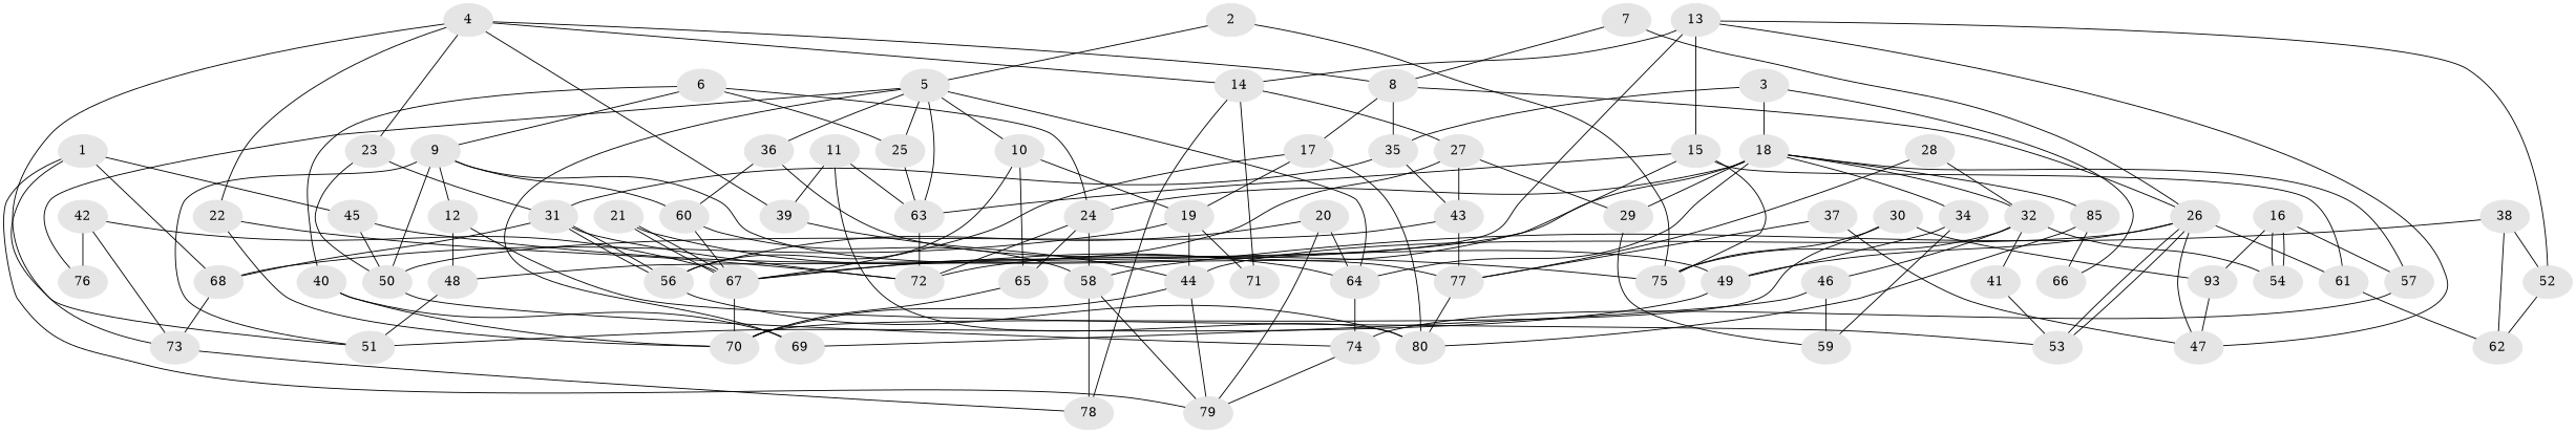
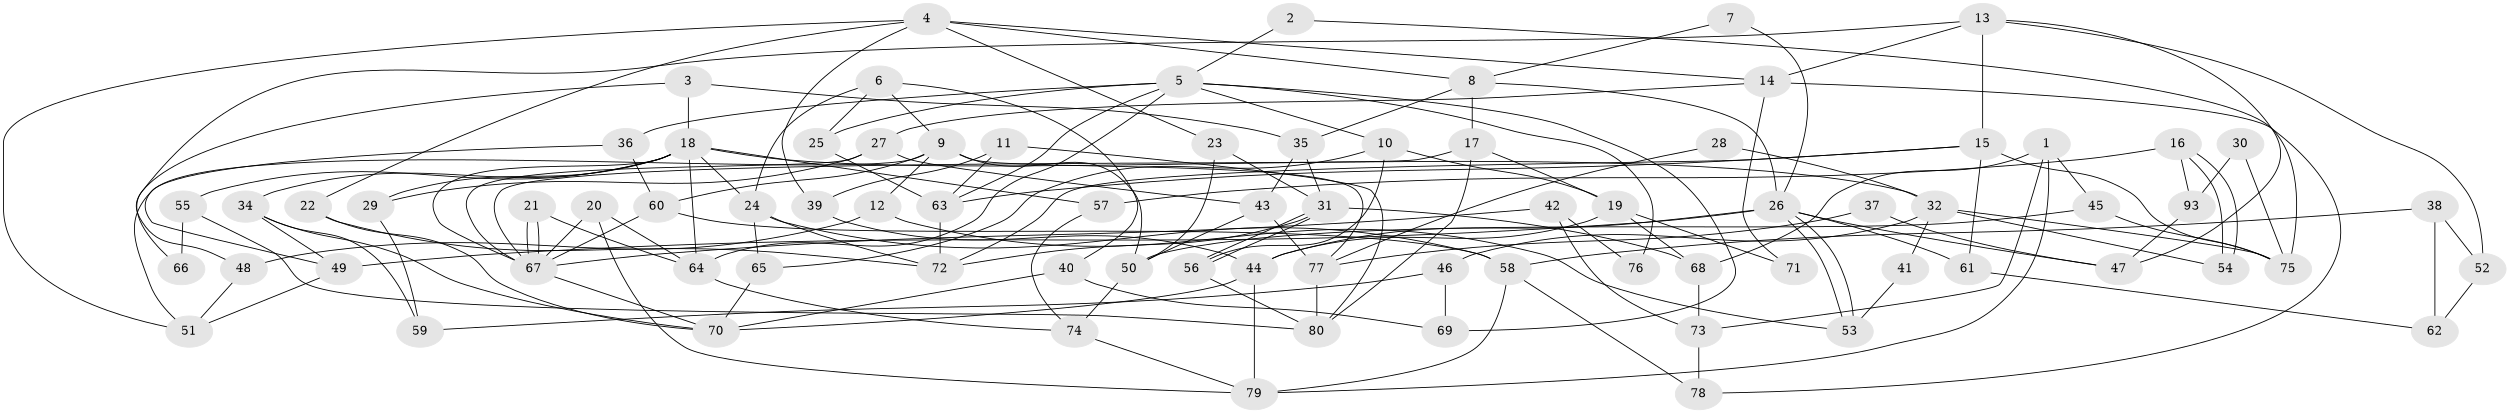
  graph {
    node [color=gray90 style=filled]
    1
    45
    68
    73
    79
    75
    50
    78
    2
    5
    10
    25
    36
    63
    64
    69
    76
    3
    18
    35
    66
    24
    67
    29
    32
    34
-   55 [label=85]
+   55
    57
    31
    43
    4
    8
    14
    22
    23
    39
    51
    26
    17
    27
    71
    72
    70
    44
    19
    56
    65
    60
    49
    74
    6
    9
    40
    12
    77
    58
    7
    53
    47
    61
    80
    48
    11
    13
    15
    52
    62
    n68 [label=93]
    16
    54
    20
    59
    41
    46
    21
    28
    30
    37
    38
    42
    1 -- 45
    1 -- 68
    1 -- 73
    1 -- 79
    45 -- 75
    45 -- 50
    68 -- 73
    73 -- 78
    50 -- 74
    2 -- 75
    2 -- 5
    5 -- 10
    5 -- 25
    5 -- 36
    5 -- 63
    5 -- 64
    5 -- 69
    5 -- 76
    10 -- 19
    10 -- 56
    10 -- 65
    25 -- 63
    36 -- 60
    36 -- 49
    63 -- 72
    64 -- 74
    3 -- 18
    3 -- 35
    3 -- 66
    18 -- 64
    18 -- 24
    18 -- 67
    18 -- 29
    18 -- 32
    18 -- 34
    18 -- 55
    18 -- 57
    35 -- 31
    35 -- 43
    24 -- 72
    24 -- 65
    24 -- 58
    67 -- 70
    29 -- 59
    32 -- 75
    32 -- 54
    32 -- 41
    32 -- 46
    34 -- 49
    34 -- 59
    55 -- 66
    55 -- 80
    57 -- 74
    31 -- 68
    31 -- 72
    31 -- 56
    31 -- 56
    43 -- 50
    43 -- 77
    4 -- 8
    4 -- 14
    4 -- 22
    4 -- 23
    4 -- 39
    4 -- 51
    8 -- 35
    8 -- 26
    8 -- 17
    14 -- 78
    14 -- 27
    14 -- 71
    22 -- 72
    22 -- 70
    23 -- 50
    23 -- 31
    39 -- 44
    26 -- 44
    26 -- 49
    26 -- 53
    26 -- 53
    26 -- 47
    26 -- 61
    17 -- 67
    17 -- 19
    17 -- 80
    27 -- 67
    27 -- 29
    27 -- 43
    44 -- 79
    44 -- 70
    19 -- 68
    19 -- 71
    19 -- 44
    56 -- 80
    65 -- 70
    60 -- 67
    60 -- 58
    49 -- 51
    74 -- 79
    6 -- 25
    6 -- 24
    6 -- 9
    6 -- 40
    9 -- 50
    9 -- 51
    9 -- 60
    9 -- 12
    9 -- 77
    40 -- 69
    40 -- 70
    12 -- 53
    12 -- 48
    77 -- 80
    58 -- 79
    58 -- 78
    7 -- 8
    7 -- 26
    61 -- 62
    48 -- 51
    11 -- 63
    11 -- 39
    11 -- 80
    13 -- 14
    13 -- 47
    13 -- 48
    13 -- 15
    13 -- 52
    15 -- 75
    15 -- 63
    15 -- 72
    15 -- 61
    52 -- 62
    n68 -- 47
    16 -- 57
    16 -- n68
    16 -- 54
    16 -- 54
    20 -- 79
    20 -- 64
-   20 -- 56
+   20 -- 67
    41 -- 53
    46 -- 69
    46 -- 59
    21 -- 64
    21 -- 67
    21 -- 67
    28 -- 32
    28 -- 77
    30 -- 75
-   30 -- 70
+   34 -- 70
    30 -- n68
    37 -- 77
    37 -- 47
    38 -- 58
    38 -- 52
    38 -- 62
    42 -- 73
    42 -- 76
    42 -- 67
  }
